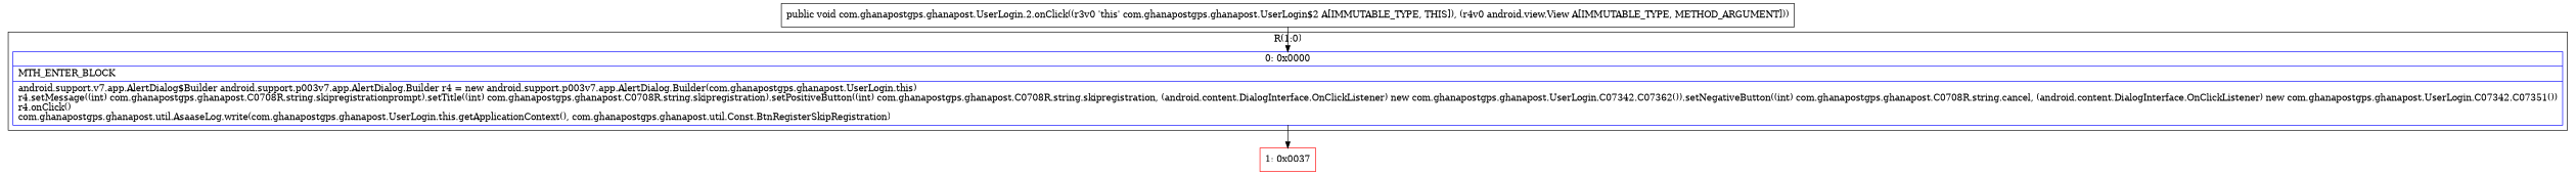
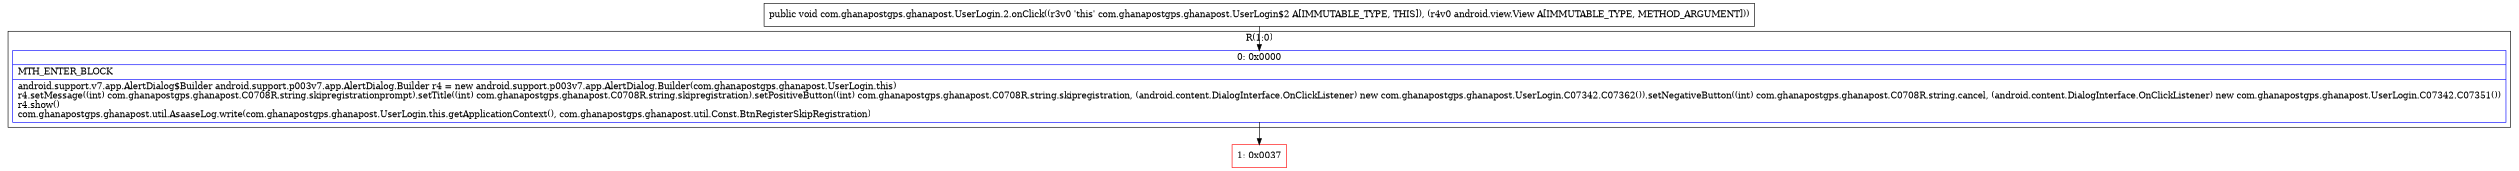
  digraph {
    node [shape=record]
-   n1 [color=blue label="{0\:\ 0x0000|MTH_ENTER_BLOCK\l|android.support.v7.app.AlertDialog$Builder android.support.p003v7.app.AlertDialog.Builder r4 = new android.support.p003v7.app.AlertDialog.Builder(com.ghanapostgps.ghanapost.UserLogin.this)\lr4.setMessage((int) com.ghanapostgps.ghanapost.C0708R.string.skipregistrationprompt).setTitle((int) com.ghanapostgps.ghanapost.C0708R.string.skipregistration).setPositiveButton((int) com.ghanapostgps.ghanapost.C0708R.string.skipregistration, (android.content.DialogInterface.OnClickListener) new com.ghanapostgps.ghanapost.UserLogin.C07342.C07362()).setNegativeButton((int) com.ghanapostgps.ghanapost.C0708R.string.cancel, (android.content.DialogInterface.OnClickListener) new com.ghanapostgps.ghanapost.UserLogin.C07342.C07351())\lr4.onClick()\lcom.ghanapostgps.ghanapost.util.AsaaseLog.write(com.ghanapostgps.ghanapost.UserLogin.this.getApplicationContext(), com.ghanapostgps.ghanapost.util.Const.BtnRegisterSkipRegistration)\l}"]
+   n1 [color=blue label="{0\:\ 0x0000|MTH_ENTER_BLOCK\l|android.support.v7.app.AlertDialog$Builder android.support.p003v7.app.AlertDialog.Builder r4 = new android.support.p003v7.app.AlertDialog.Builder(com.ghanapostgps.ghanapost.UserLogin.this)\lr4.setMessage((int) com.ghanapostgps.ghanapost.C0708R.string.skipregistrationprompt).setTitle((int) com.ghanapostgps.ghanapost.C0708R.string.skipregistration).setPositiveButton((int) com.ghanapostgps.ghanapost.C0708R.string.skipregistration, (android.content.DialogInterface.OnClickListener) new com.ghanapostgps.ghanapost.UserLogin.C07342.C07362()).setNegativeButton((int) com.ghanapostgps.ghanapost.C0708R.string.cancel, (android.content.DialogInterface.OnClickListener) new com.ghanapostgps.ghanapost.UserLogin.C07342.C07351())\lr4.show()\lcom.ghanapostgps.ghanapost.util.AsaaseLog.write(com.ghanapostgps.ghanapost.UserLogin.this.getApplicationContext(), com.ghanapostgps.ghanapost.util.Const.BtnRegisterSkipRegistration)\l}"]
    n2 [color=red label="{1\:\ 0x0037}"]
    n3 [label="{public void com.ghanapostgps.ghanapost.UserLogin.2.onClick((r3v0 'this' com.ghanapostgps.ghanapost.UserLogin$2 A[IMMUTABLE_TYPE, THIS]), (r4v0 android.view.View A[IMMUTABLE_TYPE, METHOD_ARGUMENT])) }"]
    subgraph cluster_1 {
      label="R(1:0)"
      n1
    }
    n1 -> n2
    n3 -> n1
  }
